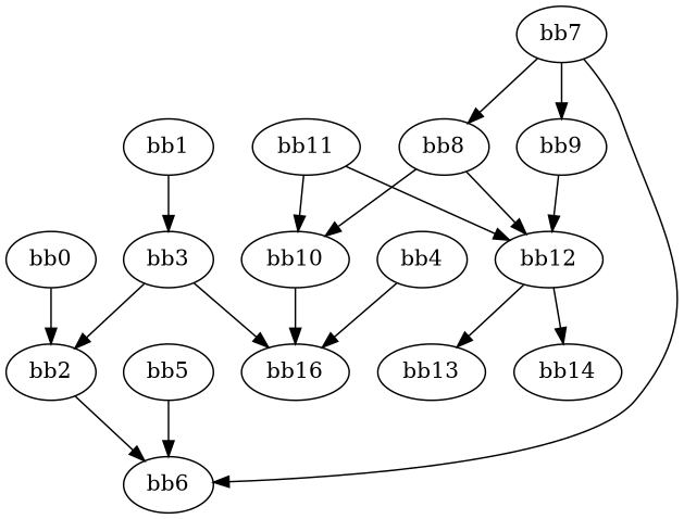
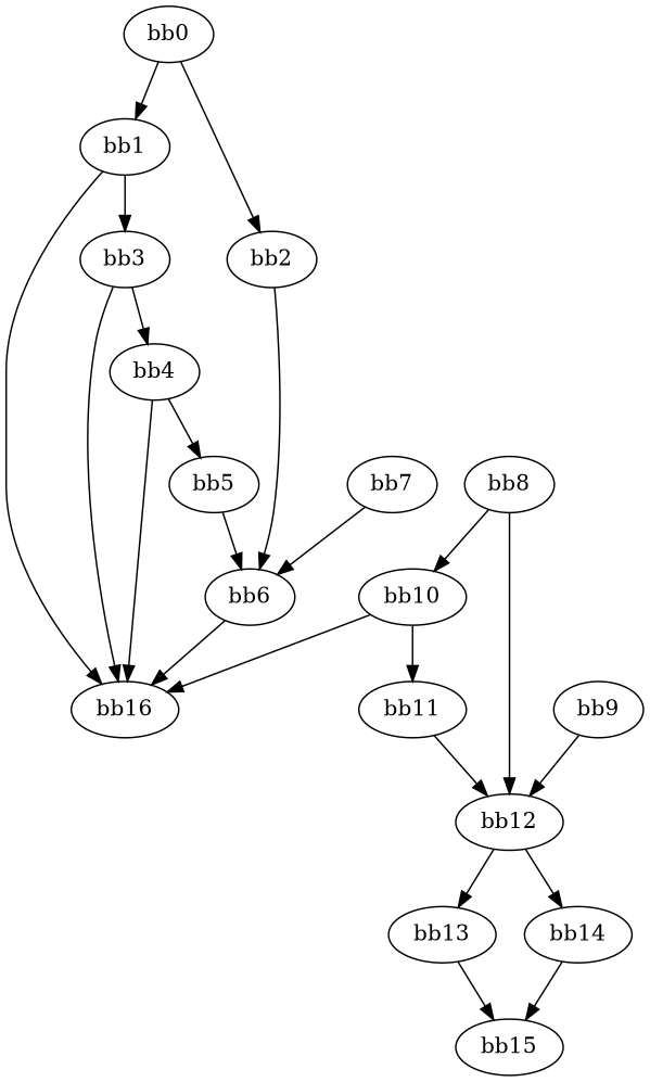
  digraph {
    n1 [label="bb0\l"]
    n2 [label="bb1\l"]
    n3 [label="bb2\l"]
    n4 [label="bb3\l"]
    n5 [label="bb16\l"]
    n6 [label="bb6\l"]
    n7 [label="bb4\l"]
    n8 [label="bb5\l"]
    n9 [label="bb7\l"]
    n10 [label="bb8\l"]
    n11 [label="bb9\l"]
    n12 [label="bb10\l"]
    n13 [label="bb12\l"]
    n14 [label="bb11\l"]
    n15 [label="bb13\l"]
    n16 [label="bb14\l"]
+   n17 [label="bb15\l"]
+   n1 -> n2
    n1 -> n3
    n2 -> n4
+   n2 -> n5
    n3 -> n6
    n4 -> n5
-   n4 -> n3
+   n4 -> n7
+   n6 -> n5
    n7 -> n5
+   n7 -> n8
    n8 -> n6
    n9 -> n6
-   n9 -> n10
-   n9 -> n11
    n10 -> n12
    n10 -> n13
    n11 -> n13
    n12 -> n5
-   n14 -> n12
+   n12 -> n14
    n13 -> n15
    n13 -> n16
    n14 -> n13
+   n15 -> n17
+   n16 -> n17
  }
